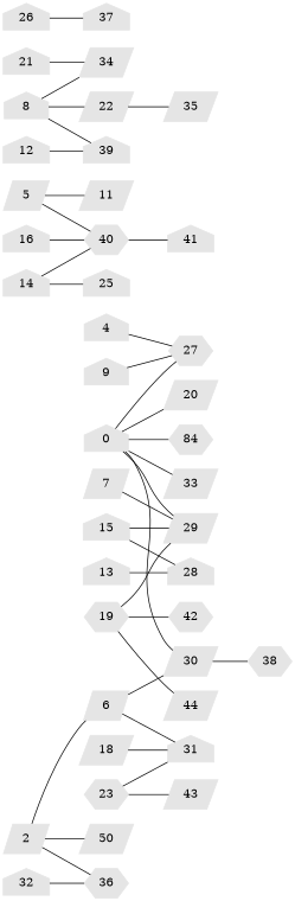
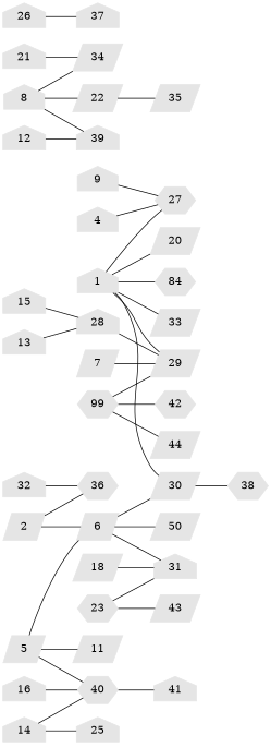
  graph {
    rankdir=LR
    node [color=gray90 shape=house style=filled]
    edge [weight=1.0]
    20 [shape=parallelogram]
-   1 [label=0]
+   1
    n3 [label=84 shape=hexagon]
    27 [shape=hexagon]
    29 [shape=parallelogram]
    30 [shape=parallelogram]
    33 [shape=parallelogram]
    38 [shape=hexagon]
    2 [shape=parallelogram]
    6 [shape=parallelogram]
    36 [shape=hexagon]
    n12 [label=50 shape=parallelogram]
    31
    4
    5 [shape=parallelogram]
    11 [shape=parallelogram]
    40 [shape=hexagon]
    41
    22 [shape=parallelogram]
    8
    34 [shape=parallelogram]
    39
    7 [shape=parallelogram]
    35 [shape=parallelogram]
    9
    12
    13
    28
    14
    25
    15
    16
    18 [shape=parallelogram]
-   19 [shape=hexagon]
+   19 [shape=hexagon label=99]
    42 [shape=hexagon]
    44 [shape=parallelogram]
    21
    23 [shape=hexagon]
    43 [shape=parallelogram]
    26
    37
    32
    1 -- 20
    1 -- n3
    1 -- 27
    1 -- 29
    1 -- 30
    1 -- 33
    30 -- 38
    2 -- 6
    2 -- 36
    6 -- 30
-   2 -- n12
+   6 -- n12
    6 -- 31
    4 -- 27
+   5 -- 6
    5 -- 11
    5 -- 40
    40 -- 41
    22 -- 35
    8 -- 22
    8 -- 34
    8 -- 39
    7 -- 29
    9 -- 27
    12 -- 39
    13 -- 28
-   15 -- 29
+   28 -- 29
    14 -- 40
    14 -- 25
    15 -- 28
    16 -- 40
    18 -- 31
    19 -- 29
    19 -- 42
    19 -- 44
    21 -- 34
    23 -- 31
    23 -- 43
    26 -- 37
    32 -- 36
  }
